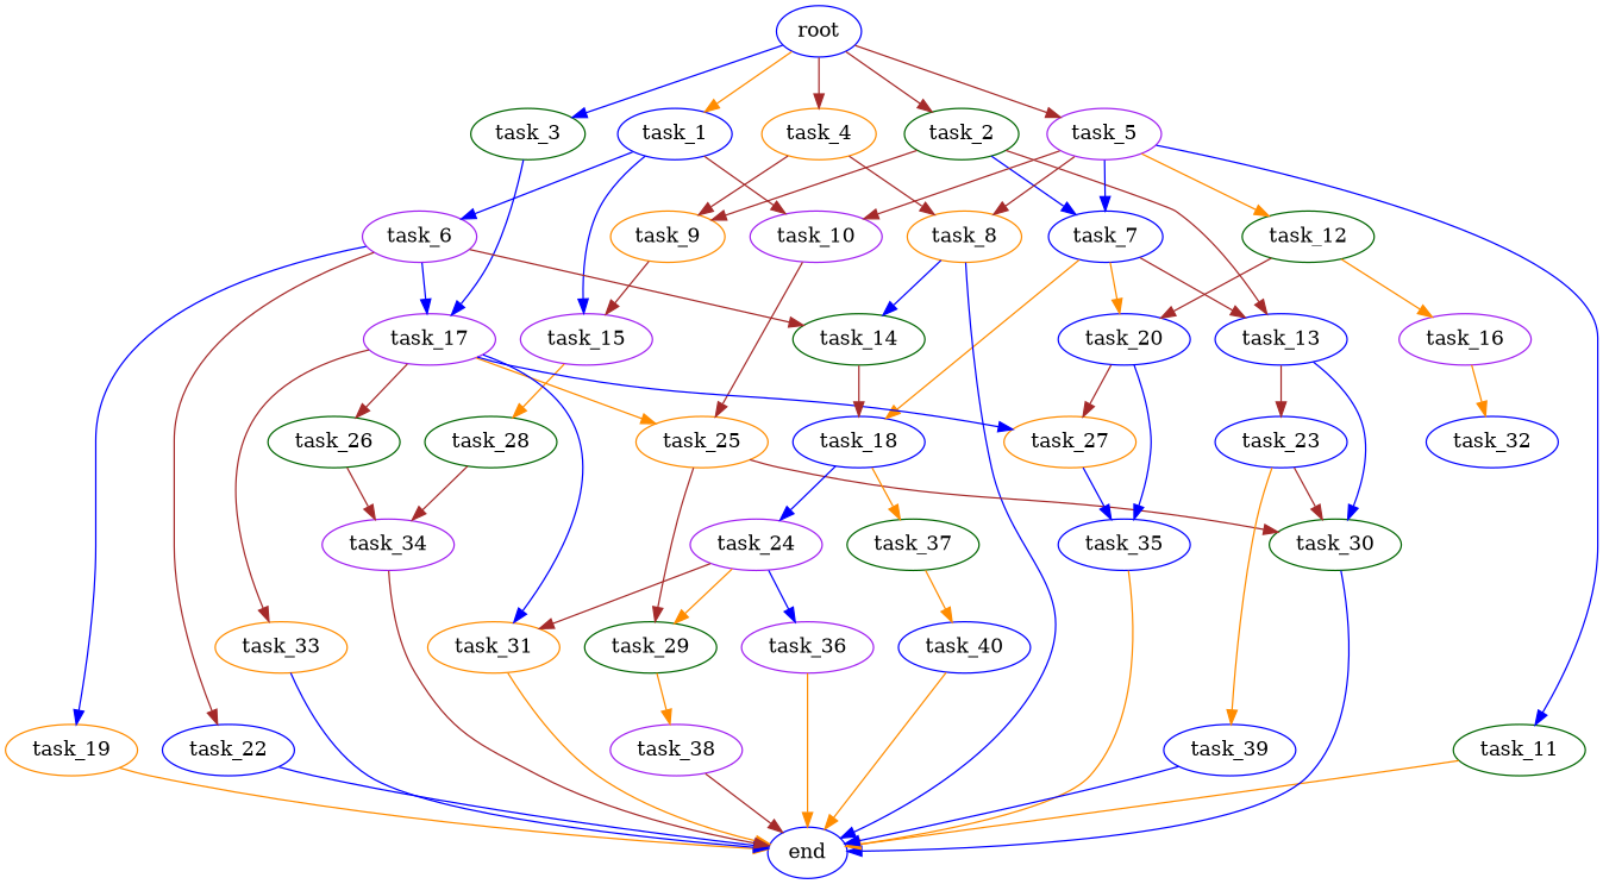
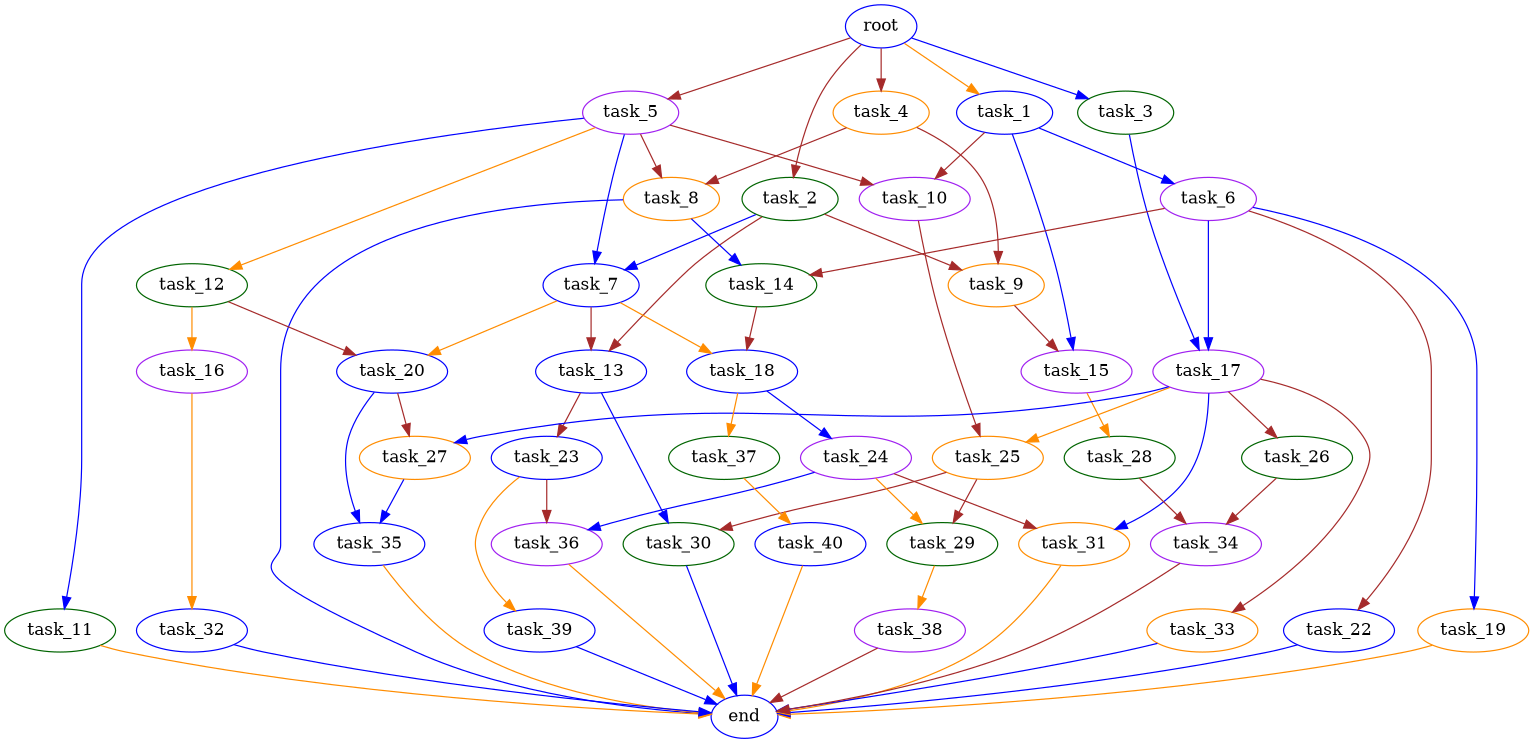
  digraph {
    node [color=blue]
    edge [color=brown]
    root
    task_1
    task_2 [color=darkgreen]
    task_3 [color=darkgreen]
    task_4 [color=darkorange]
    task_5 [color=purple]
    task_6 [color=purple]
    task_10 [color=purple]
    task_15 [color=purple]
    task_7
    task_9 [color=darkorange]
    task_13
    task_17 [color=purple]
    task_8 [color=darkorange]
    task_11 [color=darkgreen]
    task_12 [color=darkgreen]
    task_14 [color=darkgreen]
    task_19 [color=darkorange]
    task_22
    task_25 [color=darkorange]
    task_28 [color=darkgreen]
    task_18
    task_20
    task_23
    task_30 [color=darkgreen]
    task_26 [color=darkgreen]
    task_27 [color=darkorange]
    task_31 [color=darkorange]
    task_33 [color=darkorange]
    end
    task_16 [color=purple]
    task_24 [color=purple]
    task_37 [color=darkgreen]
    task_35
    task_29 [color=darkgreen]
    task_32
    task_36 [color=purple]
    task_39
    task_34 [color=purple]
    task_40
    task_38 [color=purple]
    root -> task_1 [color=darkorange]
    root -> task_2
    root -> task_3 [color=blue]
    root -> task_4
    root -> task_5
    task_1 -> task_6 [color=blue]
    task_1 -> task_10
    task_1 -> task_15 [color=blue]
    task_2 -> task_7 [color=blue]
    task_2 -> task_9
    task_2 -> task_13
    task_3 -> task_17 [color=blue]
    task_4 -> task_9
    task_4 -> task_8
    task_5 -> task_10
    task_5 -> task_7 [color=blue]
    task_5 -> task_8
    task_5 -> task_11 [color=blue]
    task_5 -> task_12 [color=darkorange]
    task_6 -> task_17 [color=blue]
    task_6 -> task_14
    task_6 -> task_19 [color=blue]
    task_6 -> task_22
    task_10 -> task_25
    task_15 -> task_28 [color=darkorange]
    task_7 -> task_13
    task_7 -> task_18 [color=darkorange]
    task_7 -> task_20 [color=darkorange]
    task_9 -> task_15
    task_13 -> task_23
    task_13 -> task_30 [color=blue]
    task_17 -> task_25 [color=darkorange]
    task_17 -> task_26
    task_17 -> task_27 [color=blue]
    task_17 -> task_31 [color=blue]
    task_17 -> task_33
    task_8 -> task_14 [color=blue]
    task_8 -> end [color=blue]
    task_11 -> end [color=darkorange]
    task_12 -> task_20
    task_12 -> task_16 [color=darkorange]
    task_14 -> task_18
    task_19 -> end [color=darkorange]
    task_22 -> end [color=blue]
    task_25 -> task_30
    task_25 -> task_29
    task_28 -> task_34
    task_18 -> task_24 [color=blue]
    task_18 -> task_37 [color=darkorange]
    task_20 -> task_27
    task_20 -> task_35 [color=blue]
-   task_23 -> task_30
+   task_23 -> task_36
    task_23 -> task_39 [color=darkorange]
    task_30 -> end [color=blue]
    task_26 -> task_34
    task_27 -> task_35 [color=blue]
    task_31 -> end [color=darkorange]
    task_33 -> end [color=blue]
    task_16 -> task_32 [color=darkorange]
    task_24 -> task_31
    task_24 -> task_29 [color=darkorange]
    task_24 -> task_36 [color=blue]
    task_37 -> task_40 [color=darkorange]
    task_35 -> end [color=darkorange]
    task_29 -> task_38 [color=darkorange]
+   task_32 -> end [color=blue]
    task_36 -> end [color=darkorange]
    task_39 -> end [color=blue]
    task_34 -> end
    task_40 -> end [color=darkorange]
    task_38 -> end
  }
